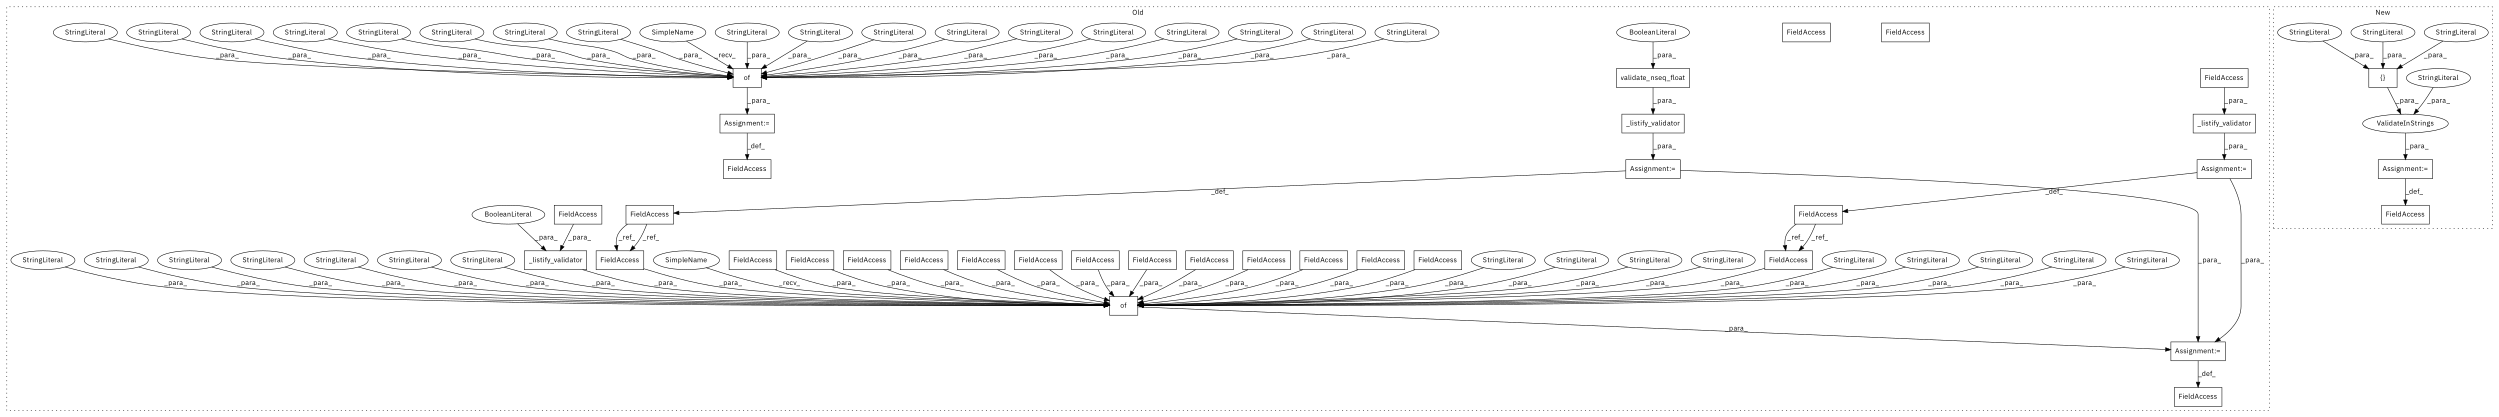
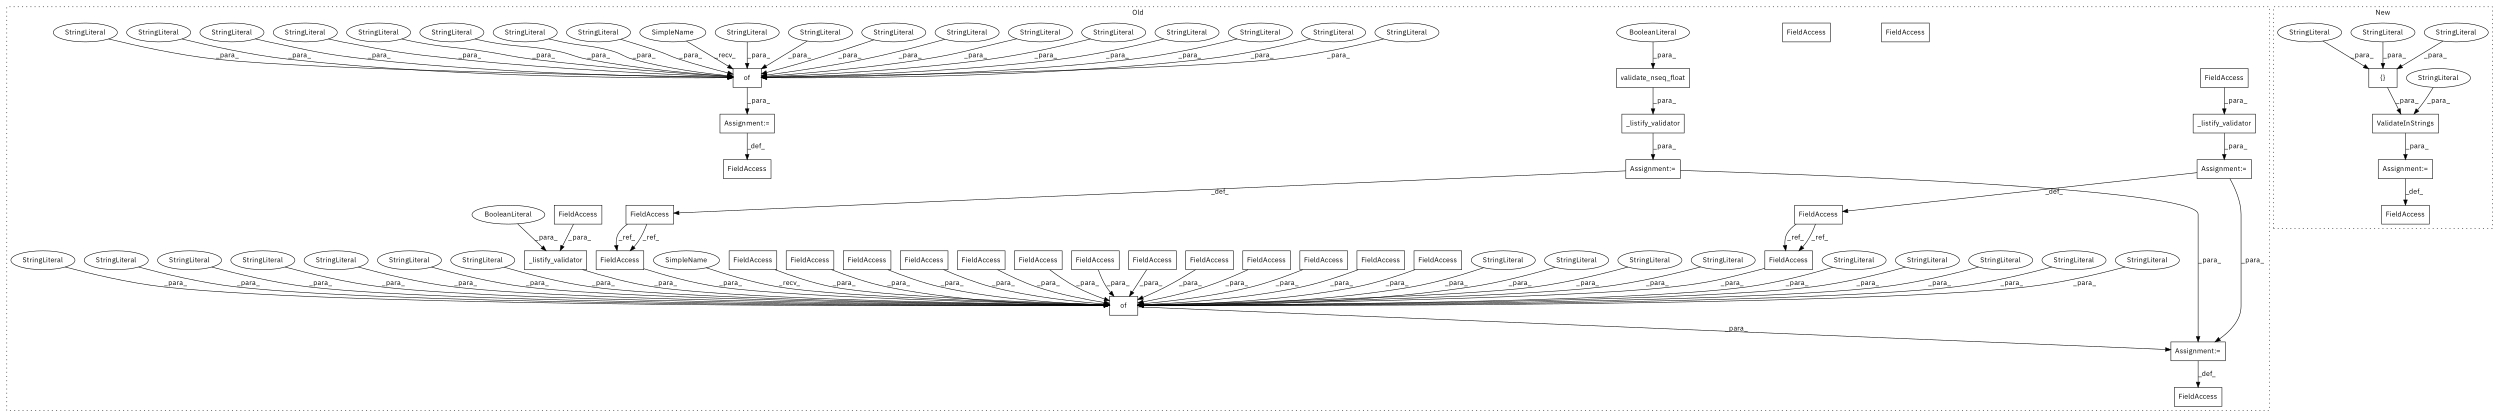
  digraph {
    fontname="IBM Plex Sans"
    node [a=45 l=18 s=22485 shape=ellipse fontname="IBM Plex Sans"]
    edge [fontname="IBM Plex Sans"]
    n1 [a=32 l="19,1" label=_listify_validator s="21854,21887" shape=box]
    n2 [a=22 l=14 label=FieldAccess s=21873 shape=box]
    n3 [a=22 label=FieldAccess s=21835 shape=box]
    n4 [a=7 l=1 label="Assignment:=" s=21853 shape=box]
    n5 [a=22 l=16 label=FieldAccess s=21963 shape=box]
    n6 [a=22 label=FieldAccess shape=box]
    n7 [a=32 l="3,1" label=of s="21984,22530" shape=box]
    n8 [a=22 l=17 label=FieldAccess s=22513 shape=box]
    n9 [a=22 l=17 label=FieldAccess s=21894 shape=box]
    n10 [a=22 label=FieldAccess s=22402 shape=box]
    n11 [a=32 l="20,1" label=validate_nseq_float s="21931,21955" shape=box]
    n12 [a=22 label=FieldAccess s=22365 shape=box]
    n13 [a=22 l=22 label=FieldAccess s=22255 shape=box]
    n14 [a=22 label=FieldAccess s=22125 shape=box]
    n15 [a=22 label=FieldAccess s=22328 shape=box]
    n16 [a=22 l=21 label=FieldAccess s=22221 shape=box]
    n17 [a=22 l=22 label=FieldAccess s=22187 shape=box]
    n18 [a=22 l=19 label=FieldAccess s=22093 shape=box]
    n19 [a=22 label=FieldAccess s=22062 shape=box]
    n20 [a=22 label=FieldAccess s=22296 shape=box]
    n21 [a=22 label=FieldAccess s=22429 shape=box]
    n22 [a=22 label=FieldAccess s=22156 shape=box]
    n23 [a=22 l=19 label=FieldAccess s=22457 shape=box]
    n24 [a=9 l=4 label=BooleanLiteral s=21951]
    n25 [a=32 l="3,1" label=of s="22555,22727" shape=box]
    n26 [a=22 l=13 label=FieldAccess s=22537 shape=box]
    n27 [a=32 l="19,1" label=_listify_validator s="21912,21956" shape=box]
    n28 [l=7 label=StringLiteral s=22562]
    n29 [a=32 l="19,1" label=_listify_validator s="21995,22048" shape=box]
    n30 [a=22 l=29 label=FieldAccess s=22014 shape=box]
    n31 [a=9 l=4 label=BooleanLiteral s=22044]
    n32 [l=11 label=StringLiteral s=22113]
    n33 [l=11 label=StringLiteral s=22243]
    n34 [l=11 label=StringLiteral s=22592]
    n35 [l=17 label=StringLiteral s=22347]
    n36 [l=5 label=StringLiteral s=22686]
    n37 [l=12 label=StringLiteral s=22715]
    n38 [l=17 label=StringLiteral s=22278]
    n39 [l=12 label=StringLiteral s=22315]
    n40 [l=4 label=StringLiteral s=22587]
    n41 [l=11 label=StringLiteral s=22175]
    n42 [l=3 label=StringLiteral s=22558]
    n43 [a=7 l=1 label="Assignment:=" s=21911 shape=box]
    n44 [l=17 label=StringLiteral s=22692]
    n45 [l=5 label=StringLiteral s=22662]
    n46 [l=4 label=StringLiteral s=22570]
    n47 [l=11 label=StringLiteral s=22609]
    n48 [l=7 label=StringLiteral s=21987]
    n49 [l=17 label=StringLiteral s=22644]
    n50 [l=11 label=StringLiteral s=22626]
    n51 [l=8 label=StringLiteral s=22448]
    n52 [l=11 label=StringLiteral s=22050]
    n53 [l=7 label=StringLiteral s=22477]
    n54 [l=17 label=StringLiteral s=22668]
    n55 [l=7 label=StringLiteral s=22421]
    n56 [l=4 label=StringLiteral s=22621]
    n57 [l=11 label=StringLiteral s=22575]
    n58 [l=4 label=StringLiteral s=22604]
    n59 [l=10 label=StringLiteral s=22210]
    n60 [l=8 label=StringLiteral s=22504]
    n61 [l=11 label=StringLiteral s=22144]
    n62 [l=17 label=StringLiteral s=22384]
    n63 [a=7 l=1 label="Assignment:=" s=21979 shape=box]
    n64 [l=4 label=StringLiteral s=22710]
    n65 [l=11 label=StringLiteral s=22081]
    n66 [a=7 l=1 label="Assignment:=" s=22550 shape=box]
    n67 [l=5 label=StringLiteral s=22638]
    n68 [a=22 l=17 label=FieldAccess s=22513 shape=box]
    n69 [a=22 label=FieldAccess shape=box]
    n70 [a=42 l=3 label=SimpleName s=21980]
    n71 [a=42 l=3 label=SimpleName s=22551]
    n72 [a=4 l="1,1" label="{}" s="22093,22108" shape=box]
    n73 [l=3 label=StringLiteral s=22098]
    n74 [a=22 label=FieldAccess s=22027 shape=box]
-   n75 [a=32 l="18,1" label=ValidateInStrings s="22046,22109"]
+   n75 [a=32 l="18,1" label=ValidateInStrings s="22046,22109" shape=box]
    n76 [l=16 label=StringLiteral s=22064]
    n77 [l=6 label=StringLiteral s=22102]
    n78 [l=3 label=StringLiteral s=22094]
    n79 [a=7 l=1 label="Assignment:=" s=22045 shape=box]
    subgraph cluster_1 {
      label=Old
      style=dotted
      n1
      n2
      n3
      n4
      n5
      n6
      n7
      n8
      n9
      n10
      n11
      n12
      n13
      n14
      n15
      n16
      n17
      n18
      n19
      n20
      n21
      n22
      n23
      n24
      n25
      n26
      n27
      n28
      n29
      n30
      n31
      n32
      n33
      n34
      n35
      n36
      n37
      n38
      n39
      n40
      n41
      n42
      n43
      n44
      n45
      n46
      n47
      n48
      n49
      n50
      n51
      n52
      n53
      n54
      n55
      n56
      n57
      n58
      n59
      n60
      n61
      n62
      n63
      n64
      n65
      n66
      n67
      n68
      n69
      n70
      n71
    }
    subgraph cluster_2 {
      label=New
      style=dotted
      n72
      n73
      n74
      n75
      n76
      n77
      n78
      n79
    }
    n1 -> n4 [label=_para_]
    n2 -> n1 [label=_para_]
    n3 -> n69 [label=_ref_]
    n3 -> n69 [label=_ref_]
    n4 -> n3 [label=_def_]
    n4 -> n63 [label=_para_]
    n7 -> n63 [label=_para_]
    n9 -> n68 [label=_ref_]
    n9 -> n68 [label=_ref_]
    n10 -> n7 [label=_para_]
    n11 -> n27 [label=_para_]
    n12 -> n7 [label=_para_]
    n13 -> n7 [label=_para_]
    n14 -> n7 [label=_para_]
    n15 -> n7 [label=_para_]
    n16 -> n7 [label=_para_]
    n17 -> n7 [label=_para_]
    n18 -> n7 [label=_para_]
    n19 -> n7 [label=_para_]
    n20 -> n7 [label=_para_]
    n21 -> n7 [label=_para_]
    n22 -> n7 [label=_para_]
    n23 -> n7 [label=_para_]
    n24 -> n11 [label=_para_]
    n25 -> n66 [label=_para_]
    n27 -> n43 [label=_para_]
    n28 -> n25 [label=_para_]
    n29 -> n7 [label=_para_]
    n30 -> n29 [label=_para_]
    n31 -> n29 [label=_para_]
    n32 -> n7 [label=_para_]
    n33 -> n7 [label=_para_]
    n34 -> n25 [label=_para_]
    n35 -> n7 [label=_para_]
    n36 -> n25 [label=_para_]
    n37 -> n25 [label=_para_]
    n38 -> n7 [label=_para_]
    n39 -> n7 [label=_para_]
    n40 -> n25 [label=_para_]
    n41 -> n7 [label=_para_]
    n42 -> n25 [label=_para_]
    n43 -> n9 [label=_def_]
    n43 -> n63 [label=_para_]
    n44 -> n25 [label=_para_]
    n45 -> n25 [label=_para_]
    n46 -> n25 [label=_para_]
    n47 -> n25 [label=_para_]
    n48 -> n7 [label=_para_]
    n49 -> n25 [label=_para_]
    n50 -> n25 [label=_para_]
    n51 -> n7 [label=_para_]
    n52 -> n7 [label=_para_]
    n53 -> n7 [label=_para_]
    n54 -> n25 [label=_para_]
    n55 -> n7 [label=_para_]
    n56 -> n25 [label=_para_]
    n57 -> n25 [label=_para_]
    n58 -> n25 [label=_para_]
    n59 -> n7 [label=_para_]
    n60 -> n7 [label=_para_]
    n61 -> n7 [label=_para_]
    n62 -> n7 [label=_para_]
    n63 -> n5 [label=_def_]
    n64 -> n25 [label=_para_]
    n65 -> n7 [label=_para_]
    n66 -> n26 [label=_def_]
    n67 -> n25 [label=_para_]
    n68 -> n7 [label=_para_]
    n69 -> n7 [label=_para_]
    n70 -> n7 [label=_recv_]
    n71 -> n25 [label=_recv_]
    n72 -> n75 [label=_para_]
    n73 -> n72 [label=_para_]
    n75 -> n79 [label=_para_]
    n76 -> n75 [label=_para_]
    n77 -> n72 [label=_para_]
    n78 -> n72 [label=_para_]
    n79 -> n74 [label=_def_]
  }
